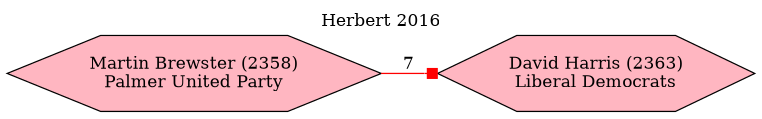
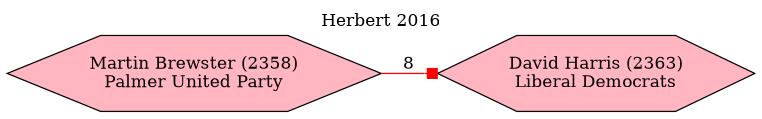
  digraph {
    label="Herbert 2016"
    labelloc=t
    mclimit=10
    rankdir=LR
    node [shape=hexagon style=filled fillcolor=lightpink]
    n1 [label="David Harris (2363)\nLiberal Democrats"]
    n2 [label="Martin Brewster (2358)\nPalmer United Party"]
-   n2 -> n1 [label=7 color=red arrowhead=box]
+   n2 -> n1 [label=8 color=red arrowhead=box]
  }
